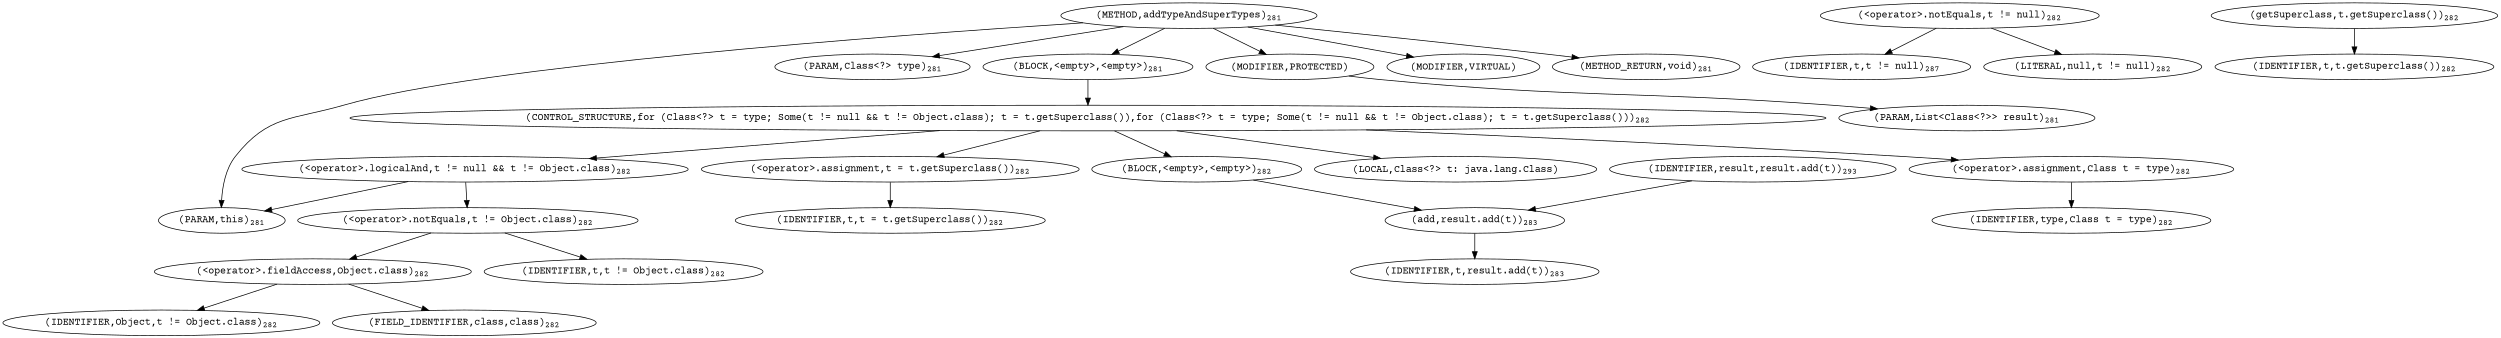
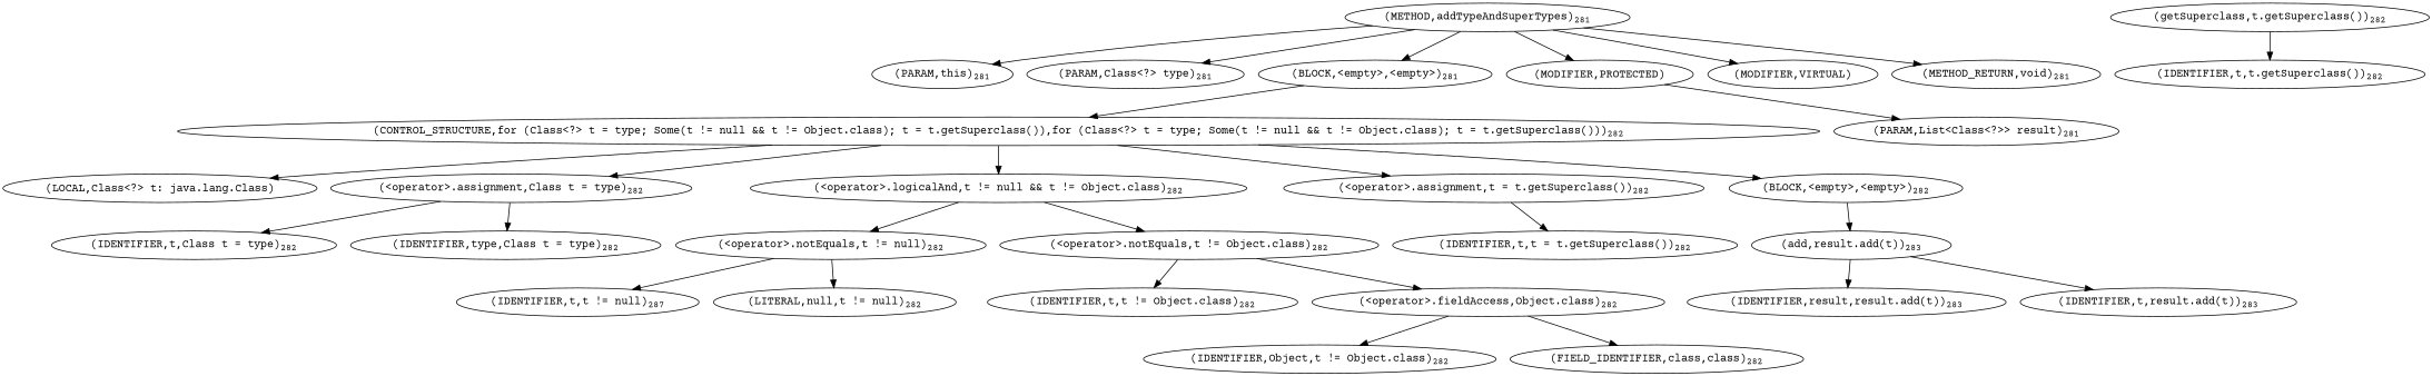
  digraph {
    fontname="Courier Prime"
    node [fontname="Courier Prime"]
    edge [fontname="Courier Prime"]
    n1 [label=<(METHOD,addTypeAndSuperTypes)<SUB>281</SUB>>]
    n2 [label=<(PARAM,this)<SUB>281</SUB>>]
    n3 [label=<(PARAM,Class&lt;?&gt; type)<SUB>281</SUB>>]
    n4 [label=<(BLOCK,&lt;empty&gt;,&lt;empty&gt;)<SUB>281</SUB>>]
    n5 [label=<(MODIFIER,PROTECTED)>]
    n6 [label=<(MODIFIER,VIRTUAL)>]
    n7 [label=<(METHOD_RETURN,void)<SUB>281</SUB>>]
    n8 [label=<(PARAM,List&lt;Class&lt;?&gt;&gt; result)<SUB>281</SUB>>]
    n9 [label=<(CONTROL_STRUCTURE,for (Class&lt;?&gt; t = type; Some(t != null &amp;&amp; t != Object.class); t = t.getSuperclass()),for (Class&lt;?&gt; t = type; Some(t != null &amp;&amp; t != Object.class); t = t.getSuperclass()))<SUB>282</SUB>>]
    n10 [label=<(LOCAL,Class&lt;?&gt; t: java.lang.Class)>]
    n11 [label=<(&lt;operator&gt;.assignment,Class t = type)<SUB>282</SUB>>]
    n12 [label=<(&lt;operator&gt;.logicalAnd,t != null &amp;&amp; t != Object.class)<SUB>282</SUB>>]
    n13 [label=<(&lt;operator&gt;.assignment,t = t.getSuperclass())<SUB>282</SUB>>]
    n14 [label=<(BLOCK,&lt;empty&gt;,&lt;empty&gt;)<SUB>282</SUB>>]
+   n15 [label=<(IDENTIFIER,t,Class t = type)<SUB>282</SUB>>]
    n16 [label=<(IDENTIFIER,type,Class t = type)<SUB>282</SUB>>]
    n17 [label=<(&lt;operator&gt;.notEquals,t != null)<SUB>282</SUB>>]
    n18 [label=<(&lt;operator&gt;.notEquals,t != Object.class)<SUB>282</SUB>>]
    n19 [label=<(IDENTIFIER,t,t = t.getSuperclass())<SUB>282</SUB>>]
    n20 [label=<(add,result.add(t))<SUB>283</SUB>>]
    n21 [label=<(IDENTIFIER,t,t != null)<SUB>287</SUB>>]
    n22 [label=<(LITERAL,null,t != null)<SUB>282</SUB>>]
    n23 [label=<(IDENTIFIER,t,t != Object.class)<SUB>282</SUB>>]
    n24 [label=<(&lt;operator&gt;.fieldAccess,Object.class)<SUB>282</SUB>>]
    n25 [label=<(IDENTIFIER,Object,t != Object.class)<SUB>282</SUB>>]
    n26 [label=<(FIELD_IDENTIFIER,class,class)<SUB>282</SUB>>]
    n27 [label=<(getSuperclass,t.getSuperclass())<SUB>282</SUB>>]
    n28 [label=<(IDENTIFIER,t,t.getSuperclass())<SUB>282</SUB>>]
-   n29 [label=<(IDENTIFIER,result,result.add(t))<SUB>293</SUB>>]
+   n29 [label=<(IDENTIFIER,result,result.add(t))<SUB>283</SUB>>]
    n30 [label=<(IDENTIFIER,t,result.add(t))<SUB>283</SUB>>]
    n1 -> n2
    n1 -> n3
    n1 -> n4
    n1 -> n5
    n1 -> n6
    n1 -> n7
    n4 -> n9
    n5 -> n8
    n9 -> n10
    n9 -> n11
    n9 -> n12
    n9 -> n13
    n9 -> n14
+   n11 -> n15
    n11 -> n16
-   n12 -> n2
+   n12 -> n17
    n12 -> n18
    n13 -> n19
    n14 -> n20
    n17 -> n21
    n17 -> n22
    n18 -> n23
    n18 -> n24
-   n29 -> n20
+   n20 -> n29
    n20 -> n30
    n24 -> n25
    n24 -> n26
    n27 -> n28
  }
